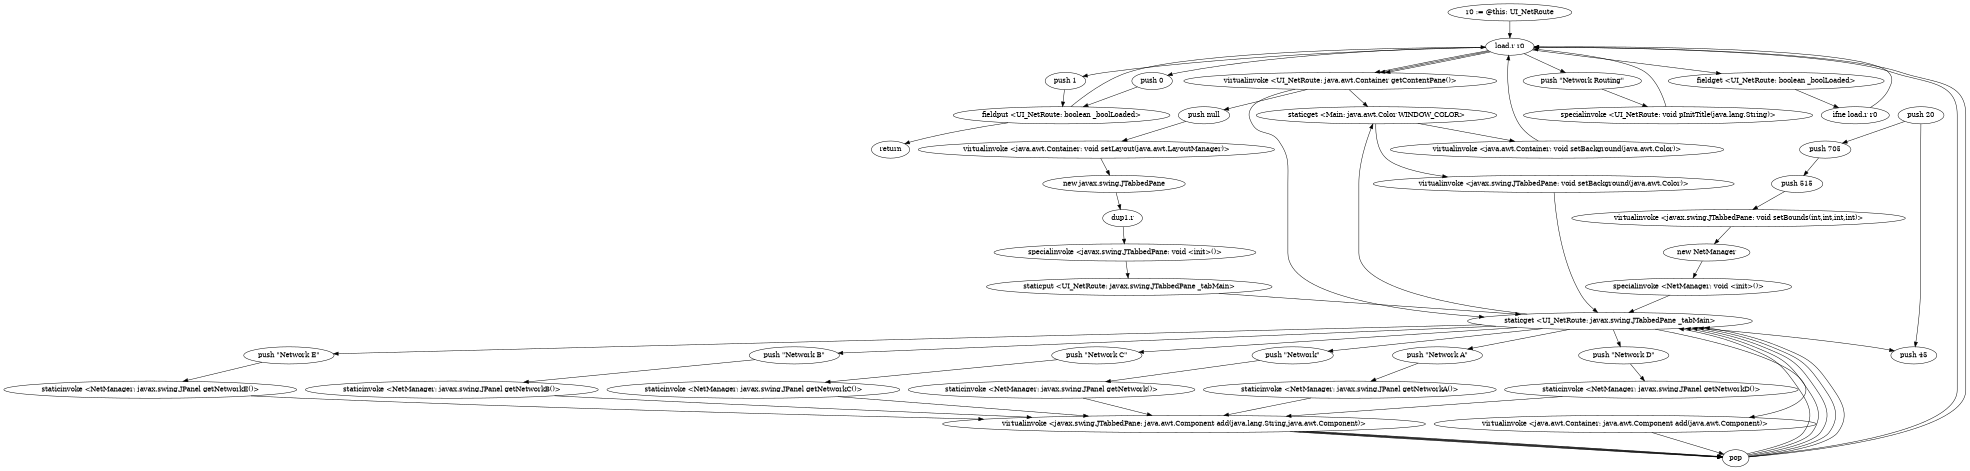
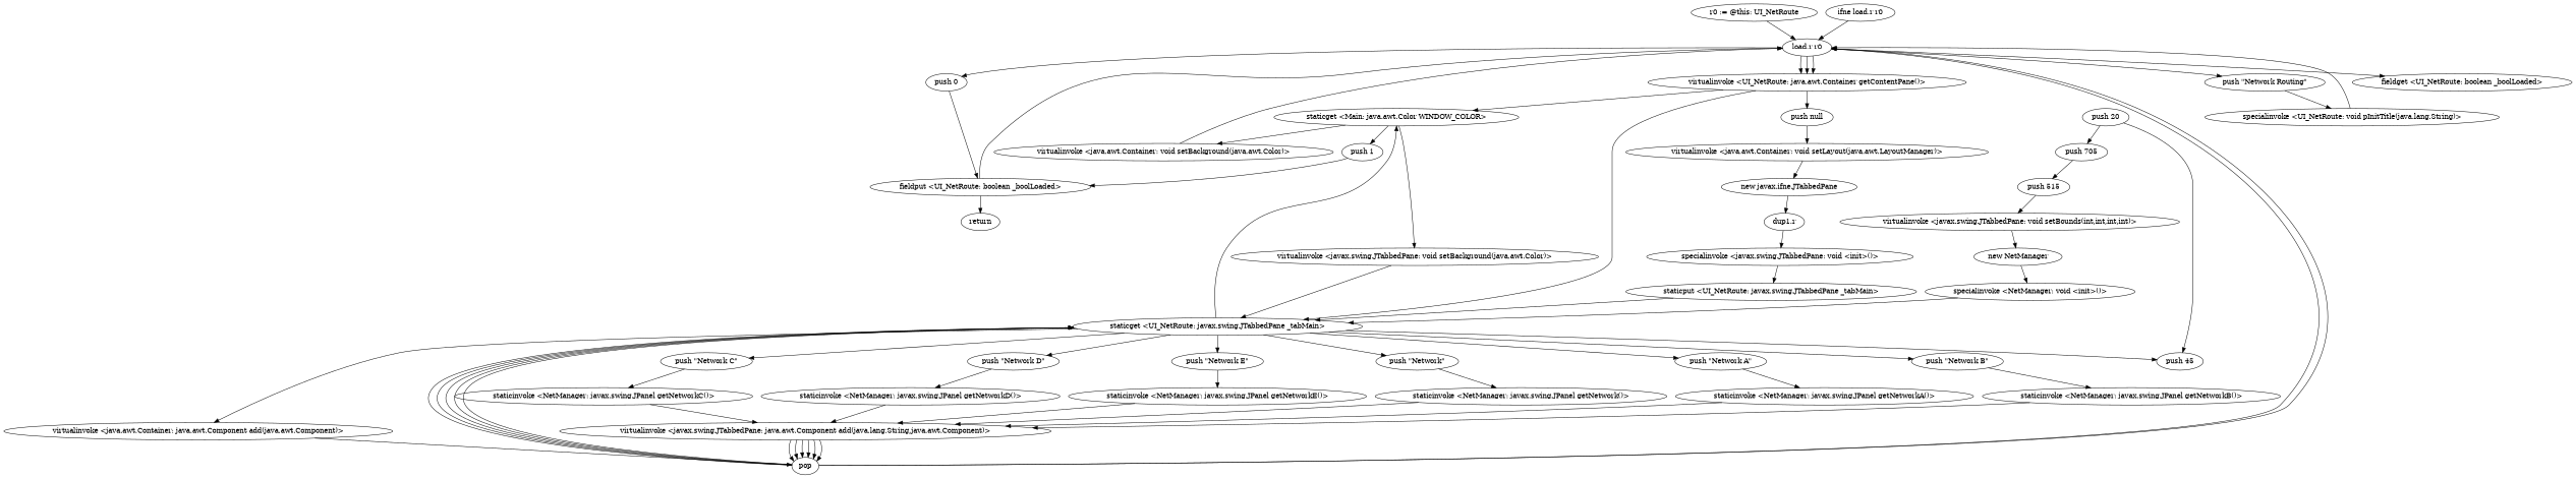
  digraph {
    "r0 := @this: UI_NetRoute"
    "load.r r0"
    "push 0"
    "virtualinvoke <UI_NetRoute: java.awt.Container getContentPane()>"
    "push \"Network Routing\""
    "fieldget <UI_NetRoute: boolean _boolLoaded>"
    "push 1"
    "fieldput <UI_NetRoute: boolean _boolLoaded>"
    "staticget <Main: java.awt.Color WINDOW_COLOR>"
    "push null"
    "staticget <UI_NetRoute: javax.swing.JTabbedPane _tabMain>"
    "specialinvoke <UI_NetRoute: void pInitTitle(java.lang.String)>"
    "ifne load.r r0"
    return
    "virtualinvoke <java.awt.Container: void setBackground(java.awt.Color)>"
    "virtualinvoke <javax.swing.JTabbedPane: void setBackground(java.awt.Color)>"
    "virtualinvoke <java.awt.Container: void setLayout(java.awt.LayoutManager)>"
    "push 45"
    "push \"Network\""
    "push \"Network A\""
    "push \"Network B\""
    "push \"Network C\""
    "push \"Network D\""
    "push \"Network E\""
    "virtualinvoke <java.awt.Container: java.awt.Component add(java.awt.Component)>"
-   "new javax.swing.JTabbedPane"
+   "new javax.swing.JTabbedPane" [label="new javax.ifne.JTabbedPane"]
    "dup1.r"
    "specialinvoke <javax.swing.JTabbedPane: void <init>()>"
    "staticput <UI_NetRoute: javax.swing.JTabbedPane _tabMain>"
    "staticinvoke <NetManager: javax.swing.JPanel getNetwork()>"
    "staticinvoke <NetManager: javax.swing.JPanel getNetworkA()>"
    "staticinvoke <NetManager: javax.swing.JPanel getNetworkB()>"
    "staticinvoke <NetManager: javax.swing.JPanel getNetworkC()>"
    "staticinvoke <NetManager: javax.swing.JPanel getNetworkD()>"
    "staticinvoke <NetManager: javax.swing.JPanel getNetworkE()>"
    pop
    "push 20"
    "push 705"
    "push 515"
    "virtualinvoke <javax.swing.JTabbedPane: void setBounds(int,int,int,int)>"
    "new NetManager"
    "specialinvoke <NetManager: void <init>()>"
    "virtualinvoke <javax.swing.JTabbedPane: java.awt.Component add(java.lang.String,java.awt.Component)>"
    "r0 := @this: UI_NetRoute" -> "load.r r0"
    "load.r r0" -> "push 0"
    "load.r r0" -> "virtualinvoke <UI_NetRoute: java.awt.Container getContentPane()>"
    "load.r r0" -> "virtualinvoke <UI_NetRoute: java.awt.Container getContentPane()>"
    "load.r r0" -> "virtualinvoke <UI_NetRoute: java.awt.Container getContentPane()>"
    "load.r r0" -> "push \"Network Routing\""
    "load.r r0" -> "fieldget <UI_NetRoute: boolean _boolLoaded>"
-   "load.r r0" -> "push 1"
+   "staticget <Main: java.awt.Color WINDOW_COLOR>" -> "push 1"
    "push 0" -> "fieldput <UI_NetRoute: boolean _boolLoaded>"
    "virtualinvoke <UI_NetRoute: java.awt.Container getContentPane()>" -> "staticget <Main: java.awt.Color WINDOW_COLOR>"
    "virtualinvoke <UI_NetRoute: java.awt.Container getContentPane()>" -> "push null"
    "virtualinvoke <UI_NetRoute: java.awt.Container getContentPane()>" -> "staticget <UI_NetRoute: javax.swing.JTabbedPane _tabMain>"
    "push \"Network Routing\"" -> "specialinvoke <UI_NetRoute: void pInitTitle(java.lang.String)>"
-   "fieldget <UI_NetRoute: boolean _boolLoaded>" -> "ifne load.r r0"
    "push 1" -> "fieldput <UI_NetRoute: boolean _boolLoaded>"
    "fieldput <UI_NetRoute: boolean _boolLoaded>" -> "load.r r0"
    "fieldput <UI_NetRoute: boolean _boolLoaded>" -> return
    "staticget <Main: java.awt.Color WINDOW_COLOR>" -> "virtualinvoke <java.awt.Container: void setBackground(java.awt.Color)>"
    "staticget <Main: java.awt.Color WINDOW_COLOR>" -> "virtualinvoke <javax.swing.JTabbedPane: void setBackground(java.awt.Color)>"
    "push null" -> "virtualinvoke <java.awt.Container: void setLayout(java.awt.LayoutManager)>"
    "staticget <UI_NetRoute: javax.swing.JTabbedPane _tabMain>" -> "staticget <Main: java.awt.Color WINDOW_COLOR>"
    "staticget <UI_NetRoute: javax.swing.JTabbedPane _tabMain>" -> "push 45"
    "staticget <UI_NetRoute: javax.swing.JTabbedPane _tabMain>" -> "push \"Network\""
    "staticget <UI_NetRoute: javax.swing.JTabbedPane _tabMain>" -> "push \"Network A\""
    "staticget <UI_NetRoute: javax.swing.JTabbedPane _tabMain>" -> "push \"Network B\""
    "staticget <UI_NetRoute: javax.swing.JTabbedPane _tabMain>" -> "push \"Network C\""
    "staticget <UI_NetRoute: javax.swing.JTabbedPane _tabMain>" -> "push \"Network D\""
    "staticget <UI_NetRoute: javax.swing.JTabbedPane _tabMain>" -> "push \"Network E\""
    "staticget <UI_NetRoute: javax.swing.JTabbedPane _tabMain>" -> "virtualinvoke <java.awt.Container: java.awt.Component add(java.awt.Component)>"
    "specialinvoke <UI_NetRoute: void pInitTitle(java.lang.String)>" -> "load.r r0"
    "ifne load.r r0" -> "load.r r0"
    "virtualinvoke <java.awt.Container: void setBackground(java.awt.Color)>" -> "load.r r0"
    "virtualinvoke <javax.swing.JTabbedPane: void setBackground(java.awt.Color)>" -> "staticget <UI_NetRoute: javax.swing.JTabbedPane _tabMain>"
    "virtualinvoke <java.awt.Container: void setLayout(java.awt.LayoutManager)>" -> "new javax.swing.JTabbedPane"
    "push \"Network\"" -> "staticinvoke <NetManager: javax.swing.JPanel getNetwork()>"
    "push \"Network A\"" -> "staticinvoke <NetManager: javax.swing.JPanel getNetworkA()>"
    "push \"Network B\"" -> "staticinvoke <NetManager: javax.swing.JPanel getNetworkB()>"
    "push \"Network C\"" -> "staticinvoke <NetManager: javax.swing.JPanel getNetworkC()>"
    "push \"Network D\"" -> "staticinvoke <NetManager: javax.swing.JPanel getNetworkD()>"
    "push \"Network E\"" -> "staticinvoke <NetManager: javax.swing.JPanel getNetworkE()>"
    "virtualinvoke <java.awt.Container: java.awt.Component add(java.awt.Component)>" -> pop
    "new javax.swing.JTabbedPane" -> "dup1.r"
    "dup1.r" -> "specialinvoke <javax.swing.JTabbedPane: void <init>()>"
    "specialinvoke <javax.swing.JTabbedPane: void <init>()>" -> "staticput <UI_NetRoute: javax.swing.JTabbedPane _tabMain>"
    "staticput <UI_NetRoute: javax.swing.JTabbedPane _tabMain>" -> "staticget <UI_NetRoute: javax.swing.JTabbedPane _tabMain>"
    "staticinvoke <NetManager: javax.swing.JPanel getNetwork()>" -> "virtualinvoke <javax.swing.JTabbedPane: java.awt.Component add(java.lang.String,java.awt.Component)>"
    "staticinvoke <NetManager: javax.swing.JPanel getNetworkA()>" -> "virtualinvoke <javax.swing.JTabbedPane: java.awt.Component add(java.lang.String,java.awt.Component)>"
    "staticinvoke <NetManager: javax.swing.JPanel getNetworkB()>" -> "virtualinvoke <javax.swing.JTabbedPane: java.awt.Component add(java.lang.String,java.awt.Component)>"
    "staticinvoke <NetManager: javax.swing.JPanel getNetworkC()>" -> "virtualinvoke <javax.swing.JTabbedPane: java.awt.Component add(java.lang.String,java.awt.Component)>"
    "staticinvoke <NetManager: javax.swing.JPanel getNetworkD()>" -> "virtualinvoke <javax.swing.JTabbedPane: java.awt.Component add(java.lang.String,java.awt.Component)>"
    "staticinvoke <NetManager: javax.swing.JPanel getNetworkE()>" -> "virtualinvoke <javax.swing.JTabbedPane: java.awt.Component add(java.lang.String,java.awt.Component)>"
    pop -> "load.r r0"
    pop -> "load.r r0"
    pop -> "staticget <UI_NetRoute: javax.swing.JTabbedPane _tabMain>"
    pop -> "staticget <UI_NetRoute: javax.swing.JTabbedPane _tabMain>"
    pop -> "staticget <UI_NetRoute: javax.swing.JTabbedPane _tabMain>"
    pop -> "staticget <UI_NetRoute: javax.swing.JTabbedPane _tabMain>"
    pop -> "staticget <UI_NetRoute: javax.swing.JTabbedPane _tabMain>"
    "push 20" -> "push 45"
    "push 20" -> "push 705"
    "push 705" -> "push 515"
    "push 515" -> "virtualinvoke <javax.swing.JTabbedPane: void setBounds(int,int,int,int)>"
    "virtualinvoke <javax.swing.JTabbedPane: void setBounds(int,int,int,int)>" -> "new NetManager"
    "new NetManager" -> "specialinvoke <NetManager: void <init>()>"
    "specialinvoke <NetManager: void <init>()>" -> "staticget <UI_NetRoute: javax.swing.JTabbedPane _tabMain>"
    "virtualinvoke <javax.swing.JTabbedPane: java.awt.Component add(java.lang.String,java.awt.Component)>" -> pop
    "virtualinvoke <javax.swing.JTabbedPane: java.awt.Component add(java.lang.String,java.awt.Component)>" -> pop
    "virtualinvoke <javax.swing.JTabbedPane: java.awt.Component add(java.lang.String,java.awt.Component)>" -> pop
    "virtualinvoke <javax.swing.JTabbedPane: java.awt.Component add(java.lang.String,java.awt.Component)>" -> pop
    "virtualinvoke <javax.swing.JTabbedPane: java.awt.Component add(java.lang.String,java.awt.Component)>" -> pop
    "virtualinvoke <javax.swing.JTabbedPane: java.awt.Component add(java.lang.String,java.awt.Component)>" -> pop
  }
